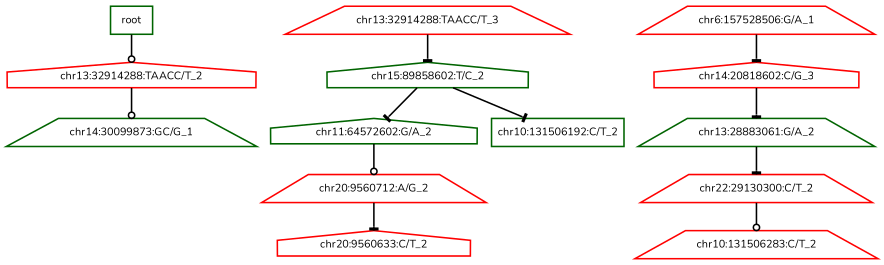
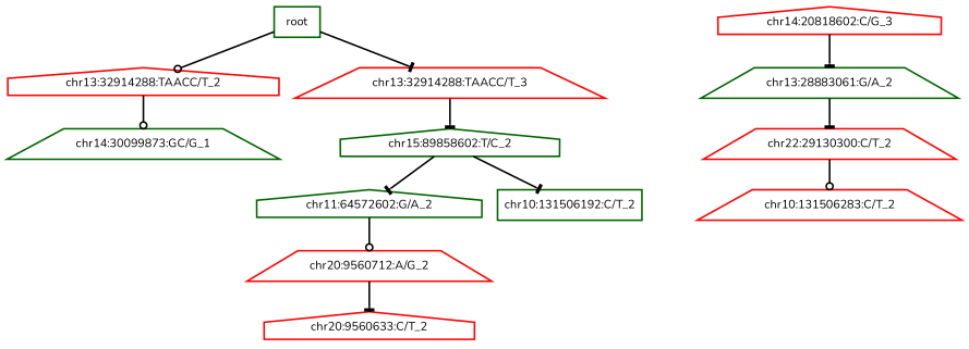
  digraph {
    fontname=Nunito
    rankdir=TB
    node [color=red fontname=Nunito shape=trapezium style=bold]
    edge [arrowhead=tee fontname=Nunito style=bold]
    n1 [color=darkgreen label=root shape=box]
    n2 [label="chr13:32914288:TAACC/T_2" shape=house]
    n3 [label="chr13:32914288:TAACC/T_3"]
    n4 [color=darkgreen label="chr14:30099873:GC/G_1"]
    n5 [color=darkgreen label="chr15:89858602:T/C_2" shape=house]
    n6 [color=darkgreen label="chr11:64572602:G/A_2" shape=house]
    n7 [color=darkgreen label="chr10:131506192:C/T_2" shape=box]
    n8 [label="chr20:9560712:A/G_2"]
    n9 [label="chr20:9560633:C/T_2" shape=house]
-   n10 [label="chr6:157528506:G/A_1"]
    n11 [label="chr14:20818602:C/G_3" shape=house]
    n12 [color=darkgreen label="chr13:28883061:G/A_2"]
    n13 [label="chr22:29130300:C/T_2"]
    n14 [label="chr10:131506283:C/T_2"]
    n1 -> n2 [arrowhead=odot]
+   n1 -> n3
    n2 -> n4 [arrowhead=odot]
    n3 -> n5
    n5 -> n6
    n5 -> n7
    n6 -> n8 [arrowhead=odot]
    n8 -> n9
-   n10 -> n11
    n11 -> n12
    n12 -> n13
    n13 -> n14 [arrowhead=odot]
  }
